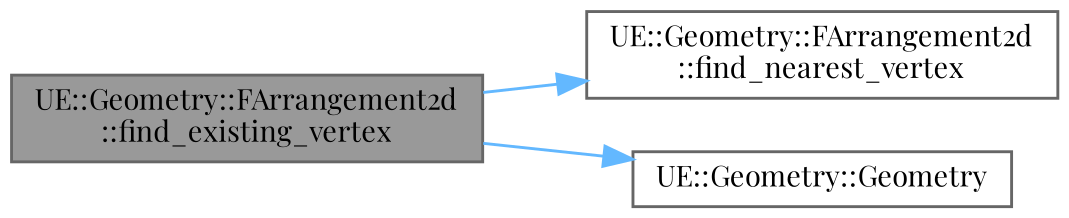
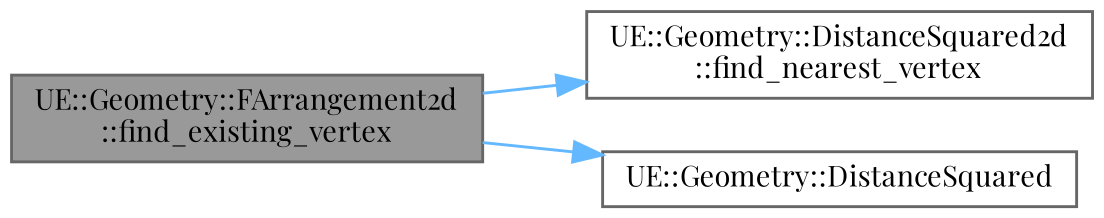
  digraph {
    fontname="Playfair Display"
    rankdir=LR
    node [color=grey40 fillcolor=white fontname="Playfair Display" fontsize=10 shape=box style=filled]
    edge [color=steelblue1 fontname="Playfair Display" fontsize=10 labelfontname=Helvetica labelfontsize=10 style=solid]
    n1 [color=gray40 fillcolor=grey60 fontcolor=black height=0.2 label="UE::Geometry::FArrangement2d\l::find_existing_vertex" width=0.4]
-   n2 [height=0.2 label="UE::Geometry::FArrangement2d\l::find_nearest_vertex" width=0.4]
-   n3 [height=0.2 label="UE::Geometry::Geometry" width=0.4]
+   n2 [height=0.2 label="UE::Geometry::DistanceSquared2d\l::find_nearest_vertex" width=0.4]
+   n3 [height=0.2 label="UE::Geometry::DistanceSquared" width=0.4]
    n1 -> n2
    n1 -> n3
  }
